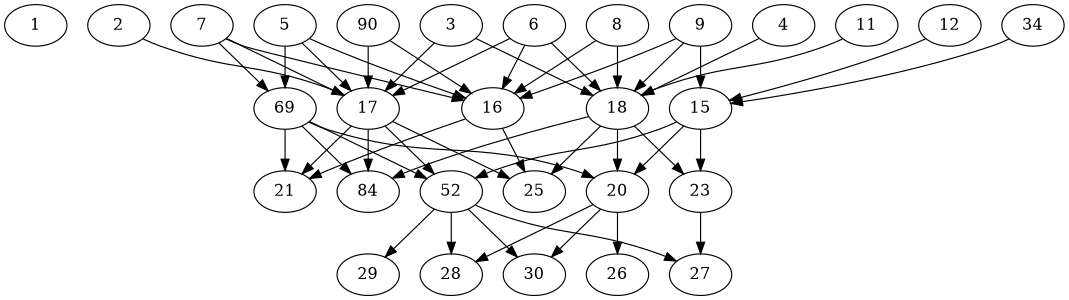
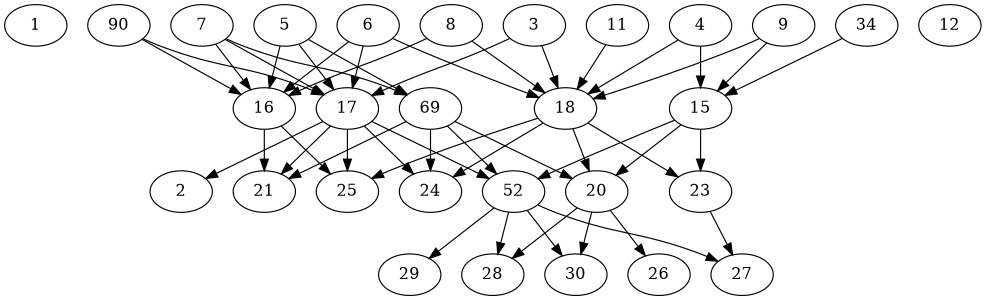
  digraph {
    node [alpha=0.07]
    1 [alpha=0.01 expect_size=25426944]
    2 [alpha=0.02 expect_size=8580096]
    17 [alpha=0.05 expect_size=20527104]
    n4 [alpha=0.08 expect_size=13068288 label=52]
    21 [alpha=0.00 expect_size=29218816]
    25 [alpha=0.18 expect_size=36424704]
-   24 [alpha=0.16 expect_size=38192128 label=84]
+   24 [alpha=0.16 expect_size=38192128]
    18 [alpha=0.18 expect_size=18341888]
    20 [alpha=0.14 expect_size=27523072]
    23 [alpha=0.06 expect_size=29048832]
    28 [alpha=0.15 expect_size=43559936]
    30 [expect_size=29952000]
    27 [alpha=0.14 expect_size=31539200]
    29 [alpha=0.13 expect_size=39792640]
    26 [alpha=0.20 expect_size=6096896]
    3 [alpha=0.18 expect_size=27774976]
    4 [alpha=0.13 expect_size=35215360]
    15 [expect_size=5552128]
    5 [alpha=0.01 expect_size=32569344]
    16 [alpha=0.11 expect_size=8484864]
    n21 [alpha=0.16 expect_size=34420736 label=69]
    6 [alpha=0.05 expect_size=51939328]
    7 [alpha=0.19 expect_size=34899968]
    8 [expect_size=22180864]
    9 [alpha=0.17 expect_size=44569600]
    n26 [alpha=0.01 expect_size=42387456 label=90]
    11 [alpha=0.13 expect_size=18440192]
    12 [expect_size=20530176]
    n29 [alpha=0.19 expect_size=21236736 label=34]
-   2 -> 17
+   17 -> 2
    17 -> n4
    17 -> 21
    17 -> 25
    17 -> 24
    n4 -> 28
    n4 -> 30
    n4 -> 27
    n4 -> 29
    18 -> 25
    18 -> 24
    18 -> 20
    18 -> 23
    20 -> 28
    20 -> 30
    20 -> 26
    23 -> 27
    3 -> 17
    3 -> 18
    4 -> 18
-   12 -> 15
+   4 -> 15
    15 -> n4
    15 -> 20
    15 -> 23
    5 -> 17
    5 -> 16
    5 -> n21
    16 -> 21
    16 -> 25
    n21 -> n4
    n21 -> 21
    n21 -> 24
    n21 -> 20
    6 -> 17
    6 -> 18
    6 -> 16
    7 -> 17
    7 -> 16
    7 -> n21
    8 -> 18
    8 -> 16
    9 -> 18
    9 -> 15
-   9 -> 16
    n26 -> 17
    n26 -> 16
    11 -> 18
    n29 -> 15
  }
